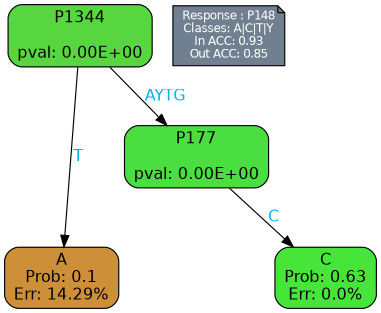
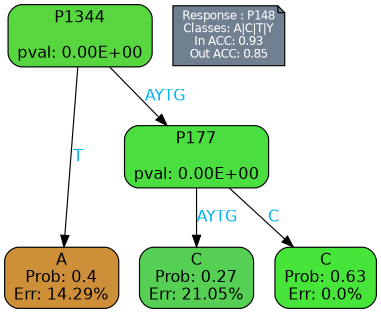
  digraph {
    ranksep=equally
    splines=polylines
    node [color=black fontname=helvetica shape=box style="filled, rounded"]
    edge [fontcolor=deepskyblue2 fontname=helvetica]
+   n1 [fillcolor="#55cf54" label="C\nProb: 0.27\nErr: 21.05%"]
    n2 [fillcolor="#47e539" label="C\nProb: 0.63\nErr: 0.0%"]
-   n3 [fillcolor="#ce8f39" label="A\nProb: 0.1\nErr: 14.29%"]
+   n3 [fillcolor="#ce8f39" label="A\nProb: 0.4\nErr: 14.29%"]
    n4 [align=left fillcolor=slategray fontcolor=white fontsize=10 label="Response : P148\nClasses: A|C|T|Y\nIn ACC: 0.93\nOut ACC: 0.85\n" shape=note style=filled]
    n5 [fillcolor="#58d640" label="P1344\n\npval: 0.00E+00"]
    n6 [fillcolor="#4bde41" label="P177\n\npval: 0.00E+00"]
    subgraph sub_1 {
      rank=same
+     n1
      n2
      n3
    }
    subgraph sub_2 {
      rank=same
      n4
      n5
    }
    n5 -> n3 [label=T]
    n5 -> n6 [label=AYTG]
+   n6 -> n1 [label=AYTG]
    n6 -> n2 [label=C]
  }
